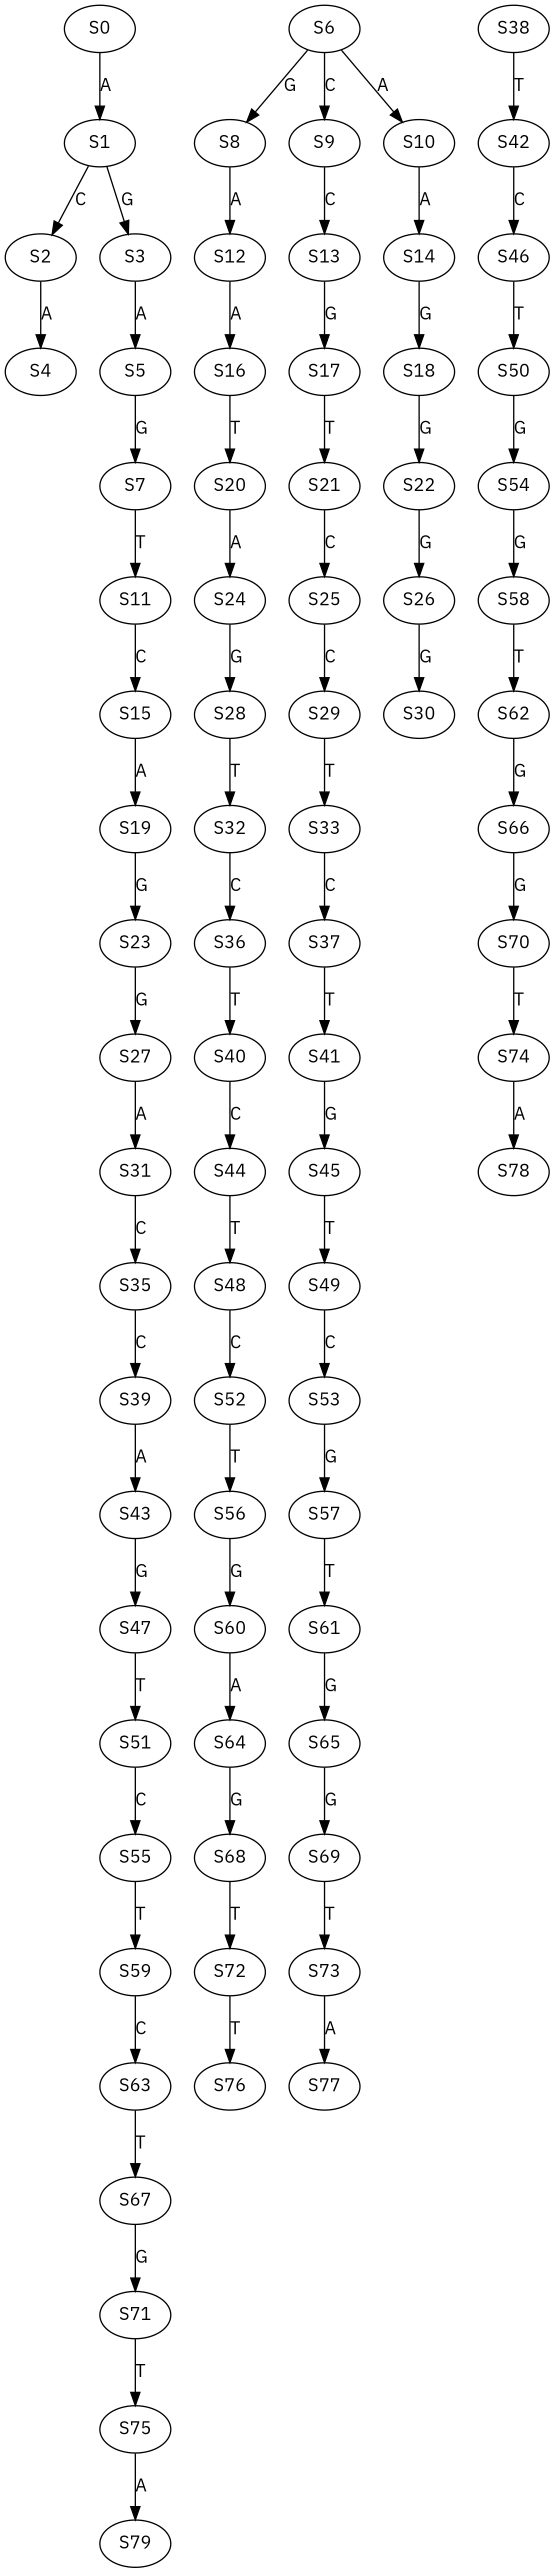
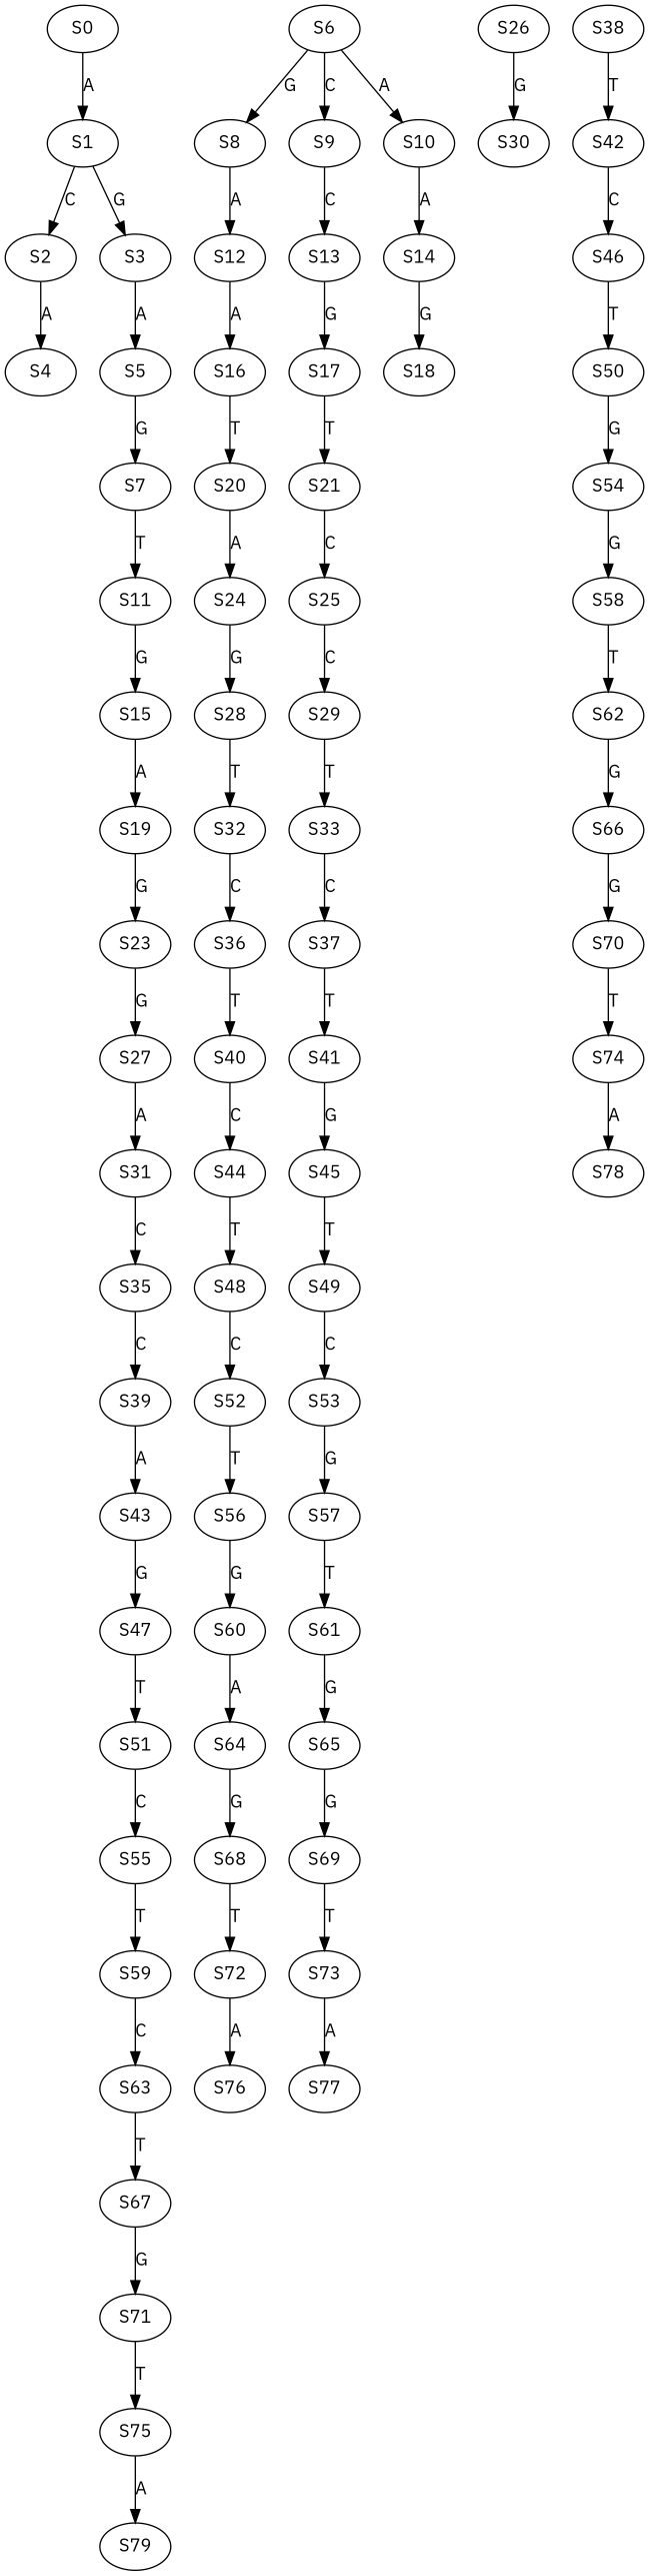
  strict digraph {
    fontname="IBM Plex Sans"
    node [fontname="IBM Plex Sans"]
    edge [fontname="IBM Plex Sans"]
    S0
    S1
    S2
    S3
    S4
    S5
    S7
    S6
    S8
    S9
    S10
    S11
    S12
    S13
    S14
    S15
    S16
    S17
    S18
    S19
    S20
    S21
-   S22
    S23
    S24
    S25
    S26
    S27
    S28
    S29
    S30
    S31
    S32
    S33
    S35
    S36
    S37
    S39
    S40
    S41
    S38
    S42
    S43
    S44
    S45
    S46
    S47
    S48
    S49
    S50
    S51
    S52
    S53
    S54
    S55
    S56
    S57
    S58
    S59
    S60
    S61
    S62
    S63
    S64
    S65
    S66
    S67
    S68
    S69
    S70
    S71
    S72
    S73
    S74
    S75
    S76
    S77
    S78
    S79
    S0 -> S1 [label=A]
    S1 -> S2 [label=C]
    S1 -> S3 [label=G]
    S2 -> S4 [label=A]
    S3 -> S5 [label=A]
    S5 -> S7 [label=G]
    S7 -> S11 [label=T]
    S6 -> S8 [label=G]
    S6 -> S9 [label=C]
    S6 -> S10 [label=A]
    S8 -> S12 [label=A]
    S9 -> S13 [label=C]
    S10 -> S14 [label=A]
-   S11 -> S15 [label=C]
+   S11 -> S15 [label=G]
    S12 -> S16 [label=A]
    S13 -> S17 [label=G]
    S14 -> S18 [label=G]
    S15 -> S19 [label=A]
    S16 -> S20 [label=T]
    S17 -> S21 [label=T]
-   S18 -> S22 [label=G]
    S19 -> S23 [label=G]
    S20 -> S24 [label=A]
    S21 -> S25 [label=C]
-   S22 -> S26 [label=G]
    S23 -> S27 [label=G]
    S24 -> S28 [label=G]
    S25 -> S29 [label=C]
    S26 -> S30 [label=G]
    S27 -> S31 [label=A]
    S28 -> S32 [label=T]
    S29 -> S33 [label=T]
    S31 -> S35 [label=C]
    S32 -> S36 [label=C]
    S33 -> S37 [label=C]
    S35 -> S39 [label=C]
    S36 -> S40 [label=T]
    S37 -> S41 [label=T]
    S39 -> S43 [label=A]
    S40 -> S44 [label=C]
    S41 -> S45 [label=G]
    S38 -> S42 [label=T]
    S42 -> S46 [label=C]
    S43 -> S47 [label=G]
    S44 -> S48 [label=T]
    S45 -> S49 [label=T]
    S46 -> S50 [label=T]
    S47 -> S51 [label=T]
    S48 -> S52 [label=C]
    S49 -> S53 [label=C]
    S50 -> S54 [label=G]
    S51 -> S55 [label=C]
    S52 -> S56 [label=T]
    S53 -> S57 [label=G]
    S54 -> S58 [label=G]
    S55 -> S59 [label=T]
    S56 -> S60 [label=G]
    S57 -> S61 [label=T]
    S58 -> S62 [label=T]
    S59 -> S63 [label=C]
    S60 -> S64 [label=A]
    S61 -> S65 [label=G]
    S62 -> S66 [label=G]
    S63 -> S67 [label=T]
    S64 -> S68 [label=G]
    S65 -> S69 [label=G]
    S66 -> S70 [label=G]
    S67 -> S71 [label=G]
    S68 -> S72 [label=T]
    S69 -> S73 [label=T]
    S70 -> S74 [label=T]
    S71 -> S75 [label=T]
-   S72 -> S76 [label=T]
+   S72 -> S76 [label=A]
    S73 -> S77 [label=A]
    S74 -> S78 [label=A]
    S75 -> S79 [label=A]
  }
